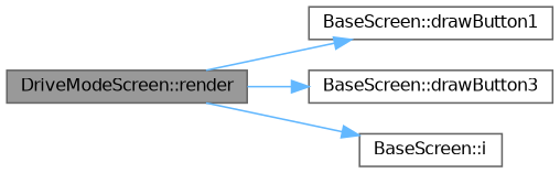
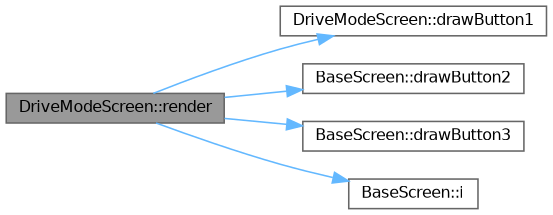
  digraph {
    rankdir=LR
    node [color=grey40 fillcolor=white fontname=Helvetica fontsize=10 shape=box style=filled]
    edge [color=steelblue1 fontname=Helvetica fontsize=10 labelfontname=Helvetica labelfontsize=10 style=solid]
    n1 [color=gray40 fillcolor=grey60 fontcolor=black height=0.2 label="DriveModeScreen::render" width=0.4]
-   n2 [height=0.2 label="BaseScreen::drawButton1" width=0.4]
+   n2 [height=0.2 label="DriveModeScreen::drawButton1" width=0.4]
+   n3 [height=0.2 label="BaseScreen::drawButton2" width=0.4]
    n4 [height=0.2 label="BaseScreen::drawButton3" width=0.4]
    n5 [height=0.2 label="BaseScreen::i" width=0.4]
    n1 -> n2
+   n1 -> n3
    n1 -> n4
    n1 -> n5
  }
